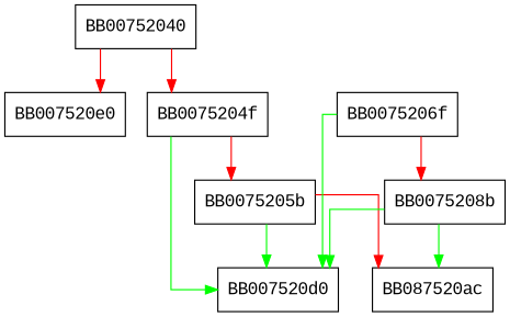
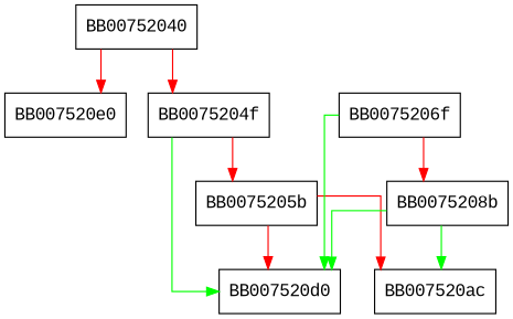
  digraph {
    fontname="Liberation Mono"
    splines=ortho
    node [fontname="Liberation Mono" shape=box]
    edge [color=red fontname="Liberation Mono"]
    BB00752040
    BB007520e0
    BB0075204f
    BB0075205b
    BB007520d0
-   BB007520ac [label=BB087520ac]
+   BB007520ac
    BB0075206f
    BB0075208b
    BB00752040 -> BB007520e0
    BB00752040 -> BB0075204f
    BB0075204f -> BB0075205b
    BB0075204f -> BB007520d0 [color=green]
-   BB0075205b -> BB007520d0 [color=green]
+   BB0075205b -> BB007520d0
    BB0075205b -> BB007520ac
    BB0075206f -> BB007520d0 [color=green]
    BB0075206f -> BB0075208b
    BB0075208b -> BB007520d0 [color=green]
    BB0075208b -> BB007520ac [color=green]
  }
